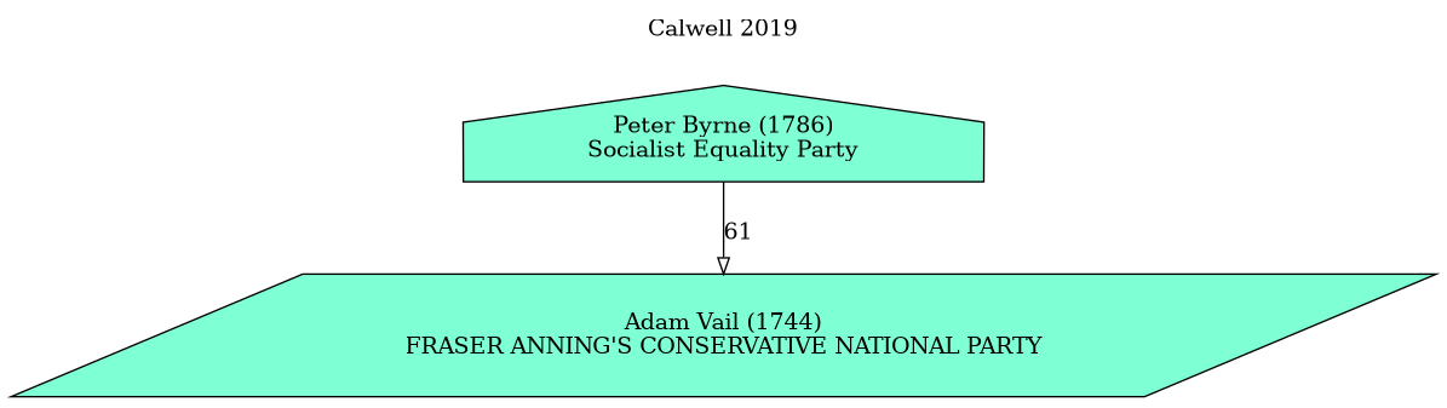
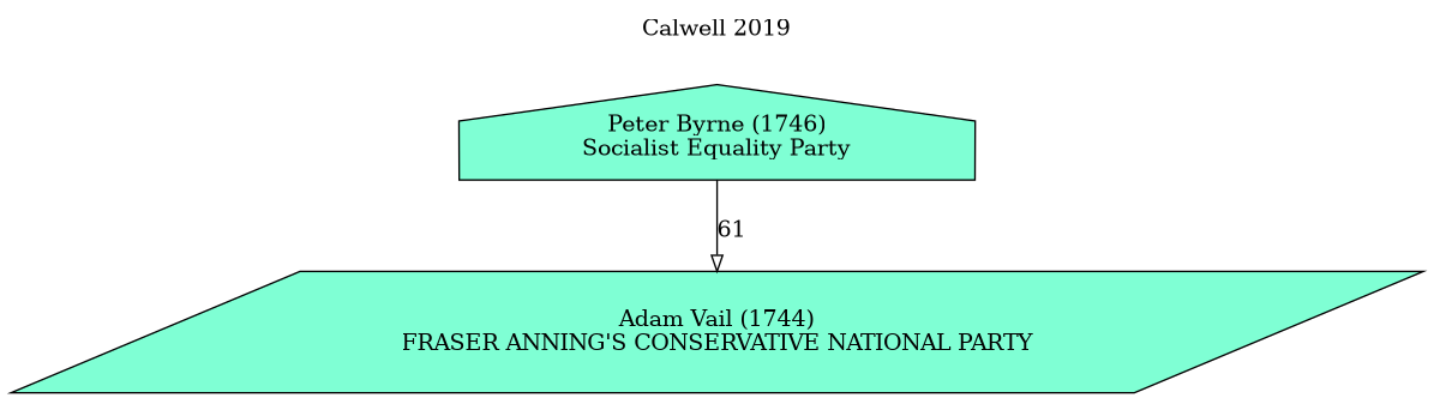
  digraph {
    label="Calwell 2019"
    labelloc=t
    mclimit=10
    node [style=filled fillcolor=aquamarine]
    n1 [label="Adam Vail (1744)\nFRASER ANNING'S CONSERVATIVE NATIONAL PARTY" shape=parallelogram]
-   n2 [label="Peter Byrne (1786)\nSocialist Equality Party" shape=house]
+   n2 [label="Peter Byrne (1746)\nSocialist Equality Party" shape=house]
    n2 -> n1 [label=61 color=black arrowhead=onormal]
  }
